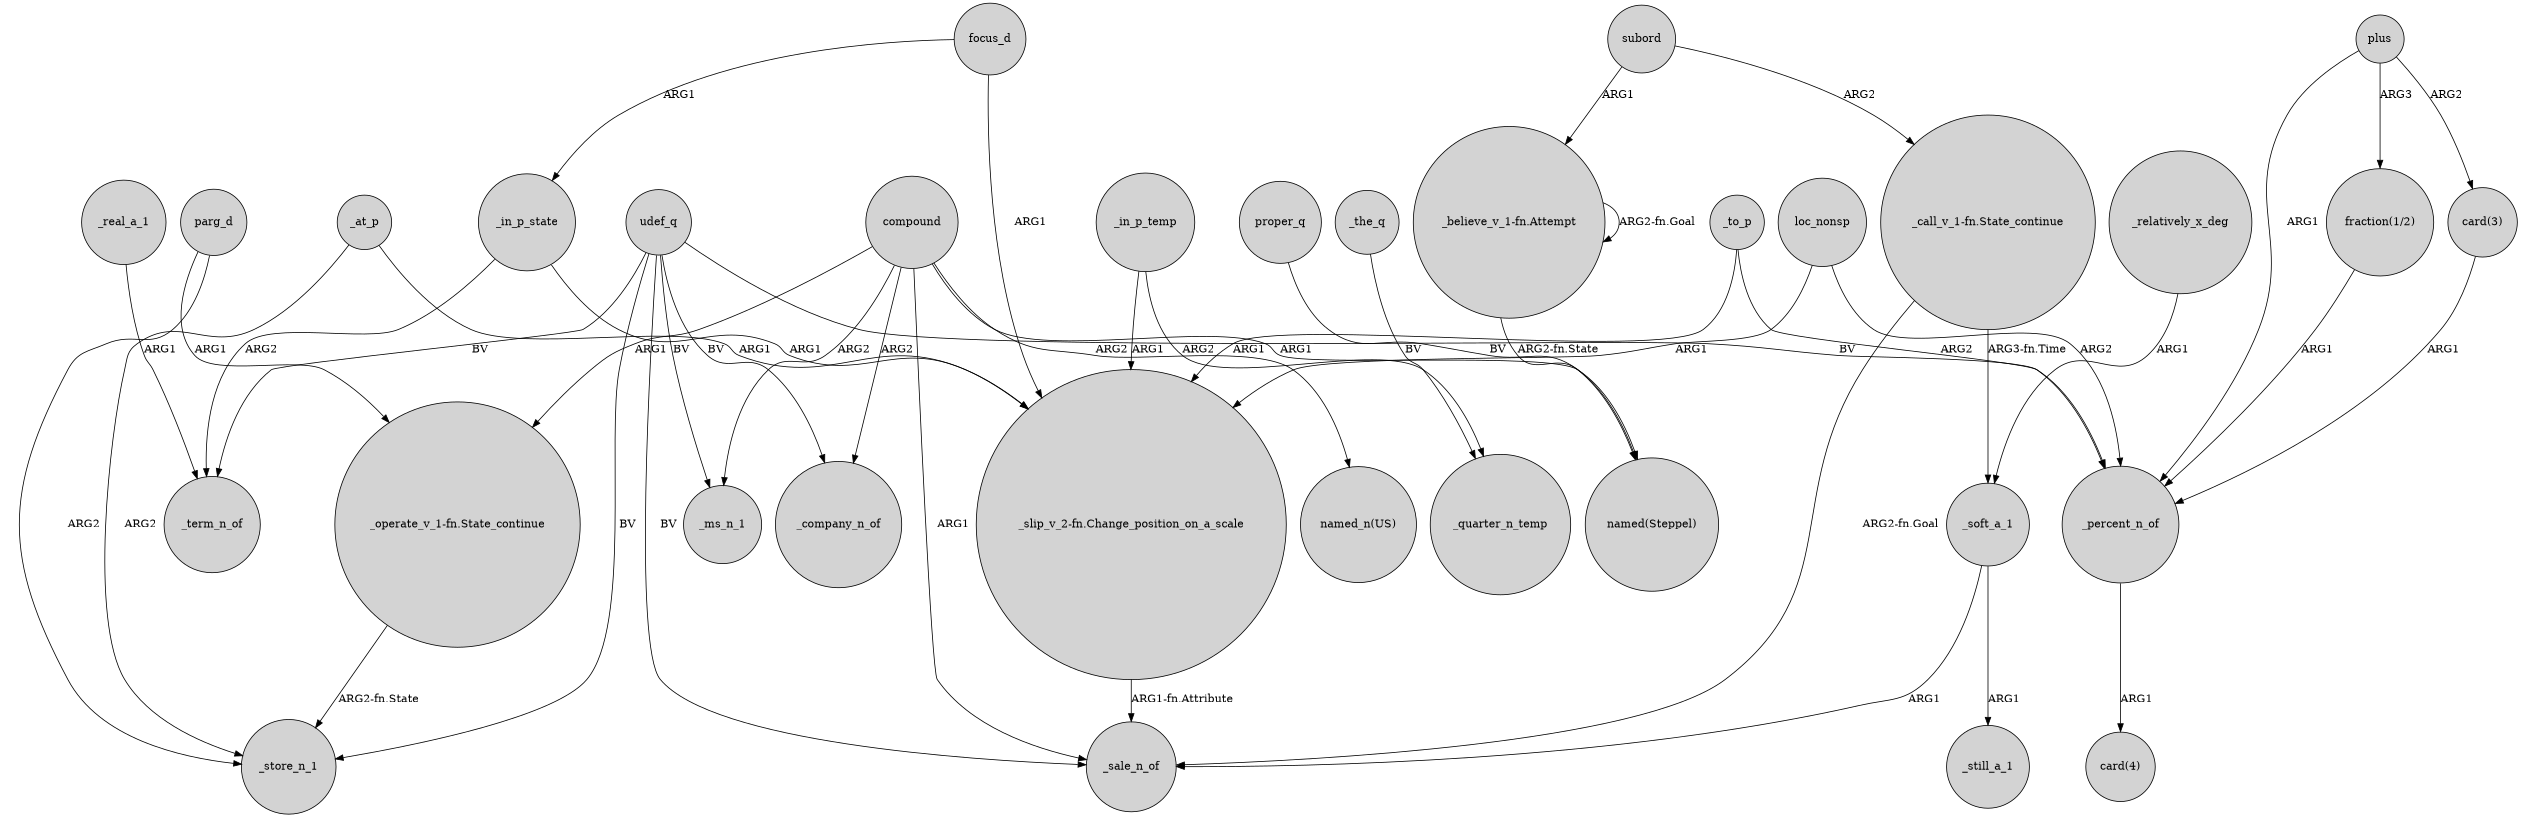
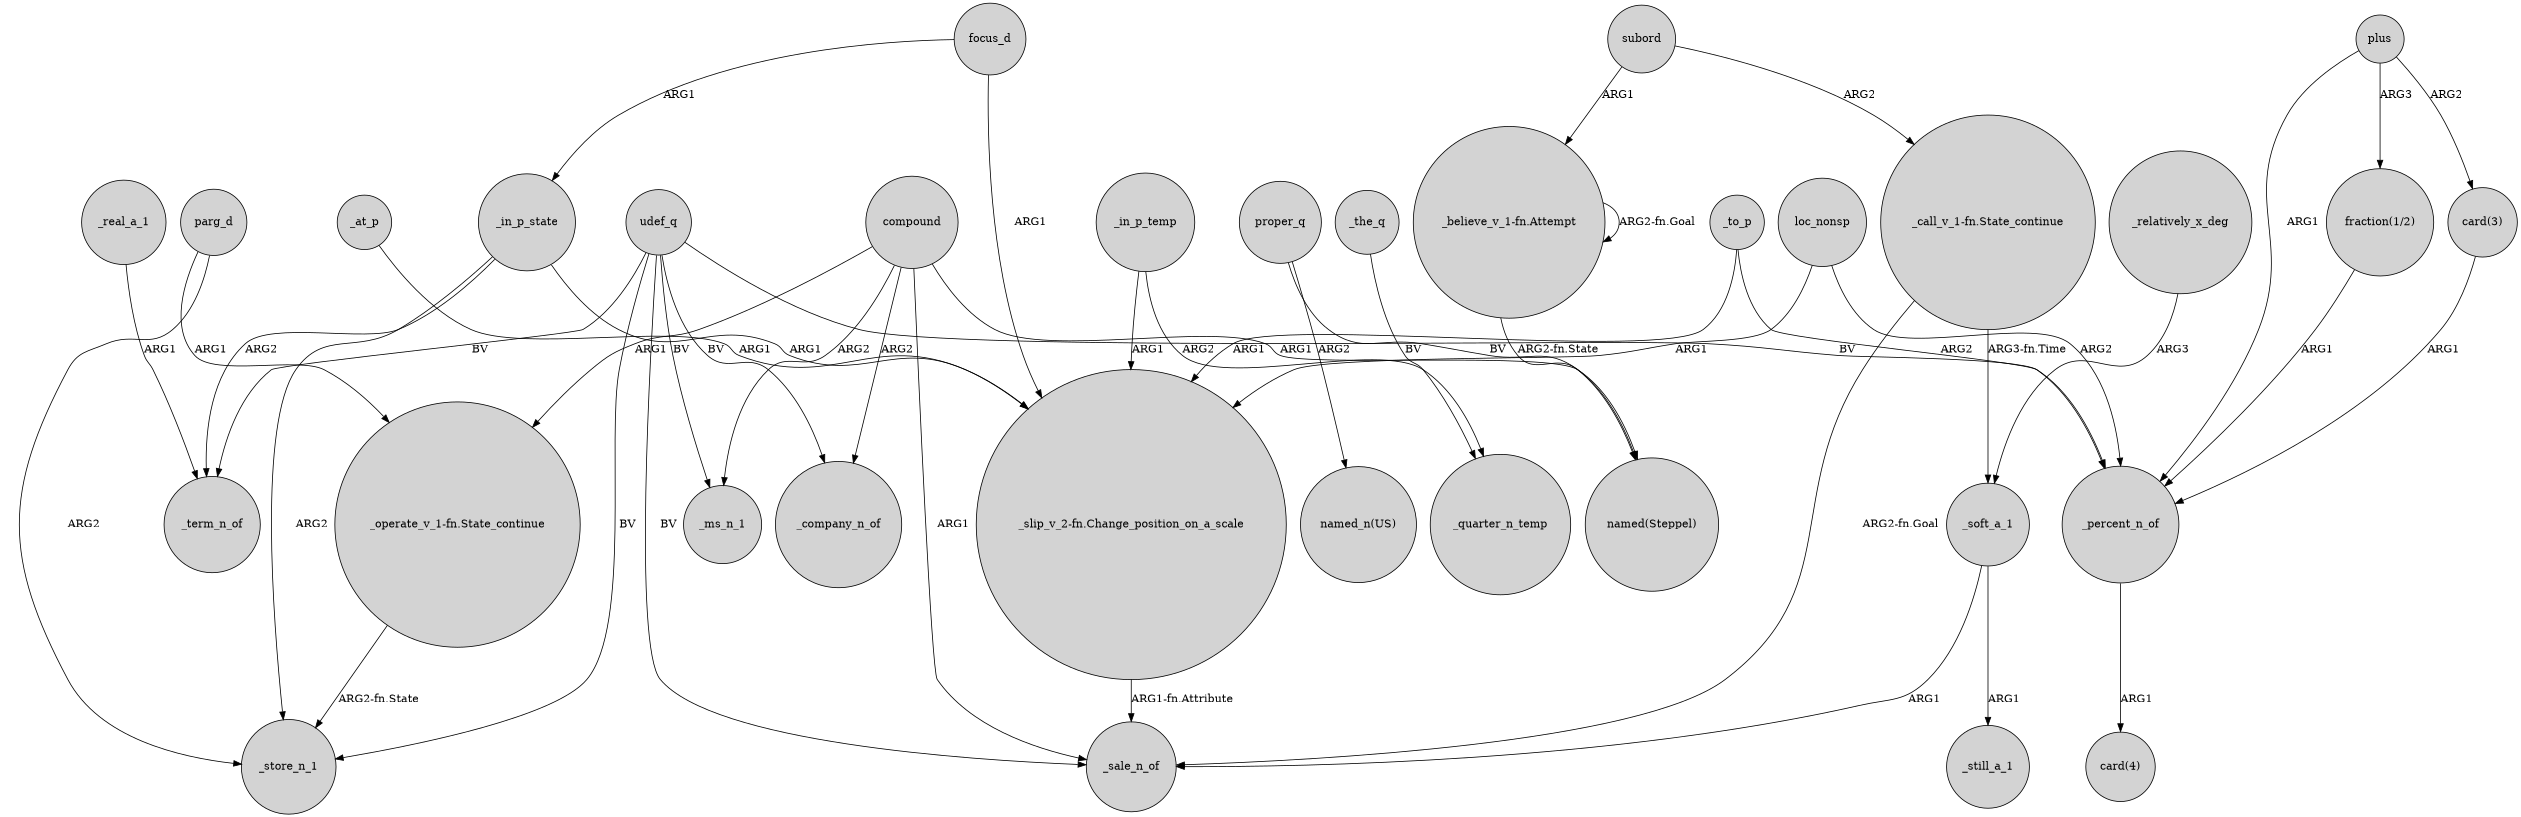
  digraph {
    node [shape=circle style=filled]
    udef_q
    _term_n_of
    _percent_n_of
    _store_n_1
    _ms_n_1
    _sale_n_of
    _company_n_of
    "card(4)"
    _in_p_temp
    _quarter_n_temp
    "_slip_v_2-fn.Change_position_on_a_scale"
    focus_d
    _in_p_state
    parg_d
    "_operate_v_1-fn.State_continue"
    compound
    "named_n(US)"
    "named(Steppel)"
    "_call_v_1-fn.State_continue"
    _soft_a_1
    _still_a_1
    _real_a_1
    "_believe_v_1-fn.Attempt"
    proper_q
    _the_q
    "card(3)"
    _at_p
    _to_p
    plus
    "fraction(1/2)"
    loc_nonsp
    subord
    _relatively_x_deg
    udef_q -> _term_n_of [label=BV]
    udef_q -> _percent_n_of [label=BV]
    udef_q -> _store_n_1 [label=BV]
    udef_q -> _ms_n_1 [label=BV]
    udef_q -> _sale_n_of [label=BV]
    udef_q -> _company_n_of [label=BV]
    _percent_n_of -> "card(4)" [label=ARG1]
    _in_p_temp -> _quarter_n_temp [label=ARG2]
    _in_p_temp -> "_slip_v_2-fn.Change_position_on_a_scale" [label=ARG1]
    "_slip_v_2-fn.Change_position_on_a_scale" -> _sale_n_of [label="ARG1-fn.Attribute"]
    focus_d -> "_slip_v_2-fn.Change_position_on_a_scale" [label=ARG1]
    focus_d -> _in_p_state [label=ARG1]
    _in_p_state -> _term_n_of [label=ARG2]
    _in_p_state -> "_slip_v_2-fn.Change_position_on_a_scale" [label=ARG1]
    parg_d -> _store_n_1 [label=ARG2]
    parg_d -> "_operate_v_1-fn.State_continue" [label=ARG1]
    "_operate_v_1-fn.State_continue" -> _store_n_1 [label="ARG2-fn.State"]
    compound -> _ms_n_1 [label=ARG2]
    compound -> _sale_n_of [label=ARG1]
    compound -> _company_n_of [label=ARG2]
    compound -> "_operate_v_1-fn.State_continue" [label=ARG1]
-   compound -> "named_n(US)" [label=ARG2]
+   proper_q -> "named_n(US)" [label=ARG2]
    compound -> "named(Steppel)" [label=ARG1]
    "_call_v_1-fn.State_continue" -> _sale_n_of [label="ARG2-fn.Goal"]
    "_call_v_1-fn.State_continue" -> _soft_a_1 [label="ARG3-fn.Time"]
    _soft_a_1 -> _sale_n_of [label=ARG1]
    _soft_a_1 -> _still_a_1 [label=ARG1]
    _real_a_1 -> _term_n_of [label=ARG1]
    "_believe_v_1-fn.Attempt" -> "named(Steppel)" [label="ARG2-fn.State"]
    "_believe_v_1-fn.Attempt" -> "_believe_v_1-fn.Attempt" [label="ARG2-fn.Goal"]
    proper_q -> "named(Steppel)" [label=BV]
    _the_q -> _quarter_n_temp [label=BV]
    "card(3)" -> _percent_n_of [label=ARG1]
-   _at_p -> _store_n_1 [label=ARG2]
+   _in_p_state -> _store_n_1 [label=ARG2]
    _at_p -> "_slip_v_2-fn.Change_position_on_a_scale" [label=ARG1]
    _to_p -> _percent_n_of [label=ARG2]
    _to_p -> "_slip_v_2-fn.Change_position_on_a_scale" [label=ARG1]
    plus -> _percent_n_of [label=ARG1]
    plus -> "card(3)" [label=ARG2]
    plus -> "fraction(1/2)" [label=ARG3]
    "fraction(1/2)" -> _percent_n_of [label=ARG1]
    loc_nonsp -> _percent_n_of [label=ARG2]
    loc_nonsp -> "_slip_v_2-fn.Change_position_on_a_scale" [label=ARG1]
    subord -> "_call_v_1-fn.State_continue" [label=ARG2]
    subord -> "_believe_v_1-fn.Attempt" [label=ARG1]
-   _relatively_x_deg -> _soft_a_1 [label=ARG1]
+   _relatively_x_deg -> _soft_a_1 [label=ARG3]
  }
